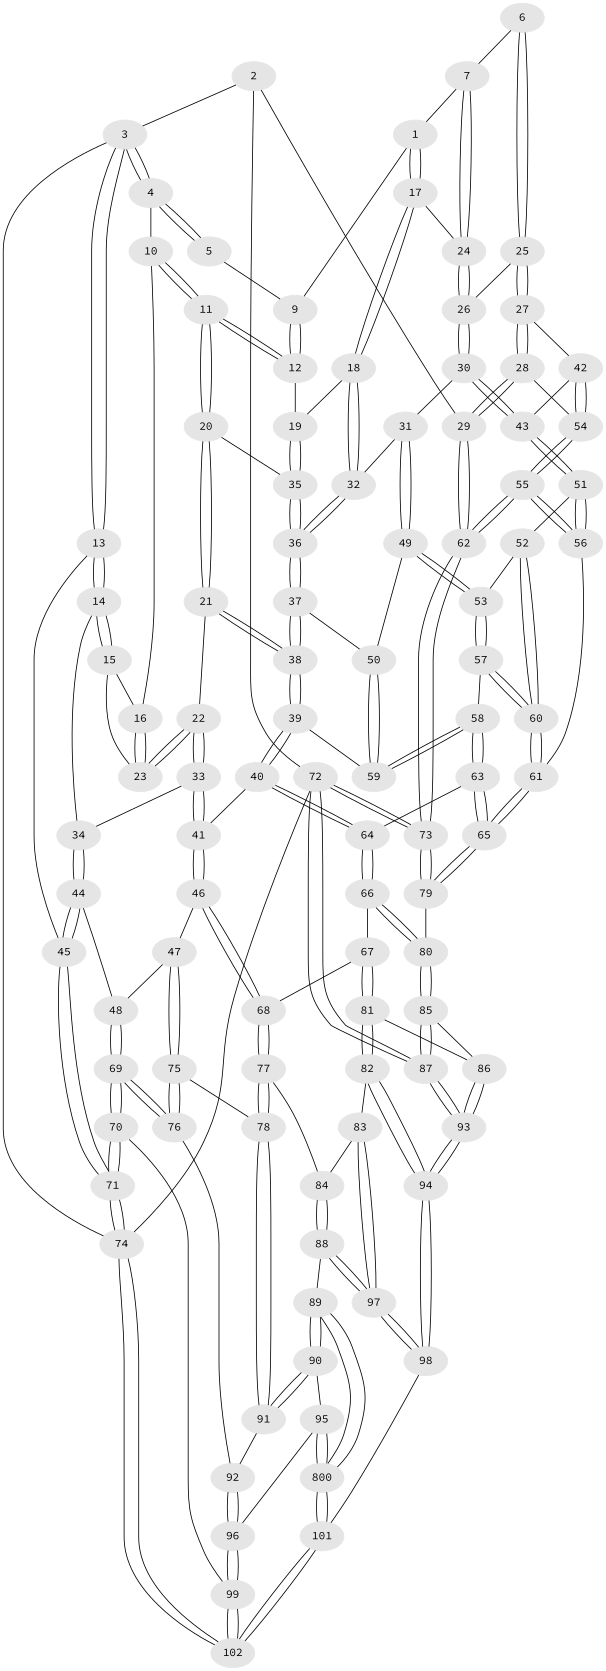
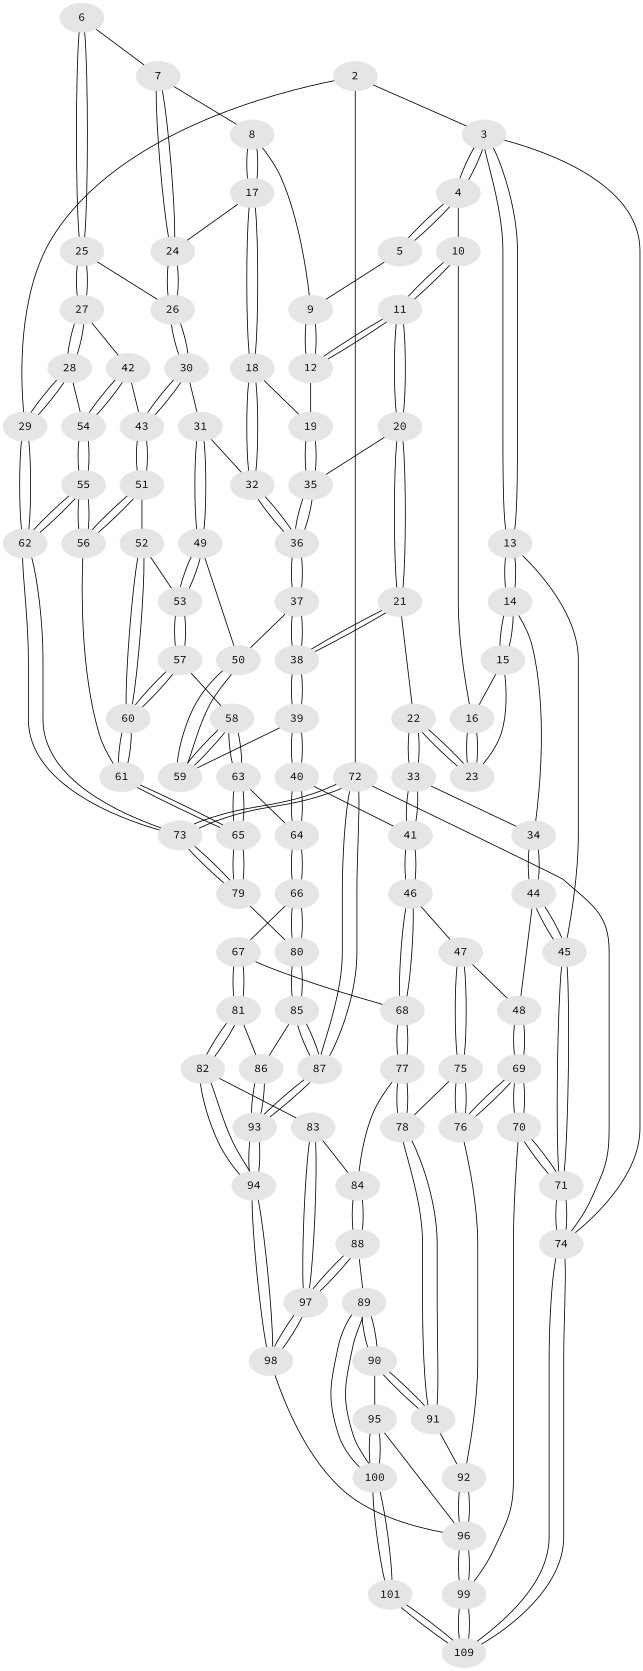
  graph {
    fontname="Source Code Pro"
    node [color=gray90 fontname="Source Code Pro" style=filled]
    edge [fontname="Source Code Pro"]
    2
    3
    29
    72
    6
    7
    25
    4
    13
    74
    62
    73
    87
    5
    10
    14
    45
-   102
+   102 [label=109]
    9
    11
    16
    12
-   8 [label=1]
+   8
    24
    26
    27
    17
    18
    19
    20
    23
    35
    21
    15
    34
    71
    44
    32
    36
    22
    38
    33
    39
    41
    30
    28
    42
    31
    43
    54
    55
    49
    51
    50
    53
    37
    46
    48
    59
    40
    64
    66
    47
    68
    52
    56
    69
    75
    77
    76
    78
    70
    57
    60
    61
    58
    65
    63
    79
    67
    80
    81
    85
    82
    86
    84
    99
    92
    93
    91
    96
    88
    83
    94
    97
    98
    89
    90
-   100 [label=800]
+   100
    95
    101
    2 -- 3
    2 -- 29
    2 -- 72
    3 -- 4
    3 -- 4
    3 -- 13
    3 -- 13
    3 -- 74
    29 -- 62
    29 -- 62
    72 -- 74
    72 -- 73
    72 -- 73
    72 -- 87
    72 -- 87
    6 -- 7
    6 -- 25
    6 -- 25
    7 -- 8
    7 -- 24
    7 -- 24
    25 -- 26
    25 -- 27
    25 -- 27
    4 -- 5
    4 -- 5
    4 -- 10
    13 -- 14
    13 -- 14
    13 -- 45
    74 -- 102
    74 -- 102
    62 -- 73
    62 -- 73
    73 -- 79
    73 -- 79
    87 -- 93
    87 -- 93
    5 -- 9
    10 -- 11
    10 -- 11
    10 -- 16
    14 -- 15
    14 -- 15
    14 -- 34
    45 -- 71
    45 -- 71
    9 -- 12
    9 -- 12
    11 -- 12
    11 -- 12
    11 -- 20
    11 -- 20
    16 -- 23
    16 -- 23
    12 -- 19
    8 -- 9
    8 -- 17
    8 -- 17
    24 -- 26
    24 -- 26
    26 -- 30
    26 -- 30
    27 -- 28
    27 -- 28
    27 -- 42
    17 -- 24
    17 -- 18
    17 -- 18
    18 -- 19
    18 -- 32
    18 -- 32
    19 -- 35
    19 -- 35
    20 -- 35
    20 -- 21
    20 -- 21
    35 -- 36
    35 -- 36
    21 -- 22
    21 -- 38
    21 -- 38
    15 -- 16
    15 -- 23
    34 -- 44
    34 -- 44
    71 -- 74
    71 -- 74
    44 -- 45
    44 -- 45
    44 -- 48
    32 -- 36
    32 -- 36
    36 -- 37
    36 -- 37
    22 -- 23
    22 -- 23
    22 -- 33
    22 -- 33
    38 -- 39
    38 -- 39
    33 -- 34
    33 -- 41
    33 -- 41
    39 -- 59
    39 -- 40
    39 -- 40
    41 -- 46
    41 -- 46
    30 -- 31
    30 -- 43
    30 -- 43
    28 -- 29
    28 -- 29
    28 -- 54
    42 -- 43
    42 -- 54
    42 -- 54
    31 -- 32
    31 -- 49
    31 -- 49
    43 -- 51
    43 -- 51
    54 -- 55
    54 -- 55
    55 -- 62
    55 -- 62
    55 -- 56
    55 -- 56
    49 -- 50
    49 -- 53
    49 -- 53
    51 -- 52
    51 -- 56
    51 -- 56
    50 -- 59
    50 -- 59
    53 -- 57
    53 -- 57
    37 -- 38
    37 -- 38
    37 -- 50
    46 -- 47
    46 -- 68
    46 -- 68
    48 -- 69
    48 -- 69
    40 -- 41
    40 -- 64
    40 -- 64
    64 -- 66
    64 -- 66
    66 -- 67
    66 -- 80
    66 -- 80
    47 -- 48
    47 -- 75
    47 -- 75
    68 -- 77
    68 -- 77
    52 -- 53
    52 -- 60
    52 -- 60
    56 -- 61
    69 -- 76
    69 -- 76
    69 -- 70
    69 -- 70
    75 -- 76
    75 -- 76
    75 -- 78
    77 -- 78
    77 -- 78
    77 -- 84
    76 -- 92
    78 -- 91
    78 -- 91
    70 -- 71
    70 -- 71
    70 -- 99
    57 -- 60
    57 -- 60
    57 -- 58
    60 -- 61
    60 -- 61
    61 -- 65
    61 -- 65
    58 -- 59
    58 -- 59
    58 -- 63
    58 -- 63
    65 -- 79
    65 -- 79
    63 -- 64
    63 -- 65
    63 -- 65
    79 -- 80
    67 -- 68
    67 -- 81
    67 -- 81
    80 -- 85
    80 -- 85
    81 -- 82
    81 -- 82
    81 -- 86
    85 -- 87
    85 -- 87
    85 -- 86
    82 -- 83
    82 -- 94
    82 -- 94
    86 -- 93
    86 -- 93
    84 -- 88
    84 -- 88
    99 -- 102
    99 -- 102
    92 -- 96
    92 -- 96
    93 -- 94
    93 -- 94
    91 -- 92
    96 -- 99
    96 -- 99
    88 -- 97
    88 -- 97
    88 -- 89
    83 -- 84
    83 -- 97
    83 -- 97
    94 -- 98
    94 -- 98
    97 -- 98
    97 -- 98
-   98 -- 101
+   98 -- 96
    89 -- 90
    89 -- 90
    89 -- 100
    89 -- 100
    90 -- 91
    90 -- 91
    90 -- 95
    100 -- 101
    100 -- 101
    95 -- 96
    95 -- 100
    95 -- 100
    101 -- 102
    101 -- 102
  }
